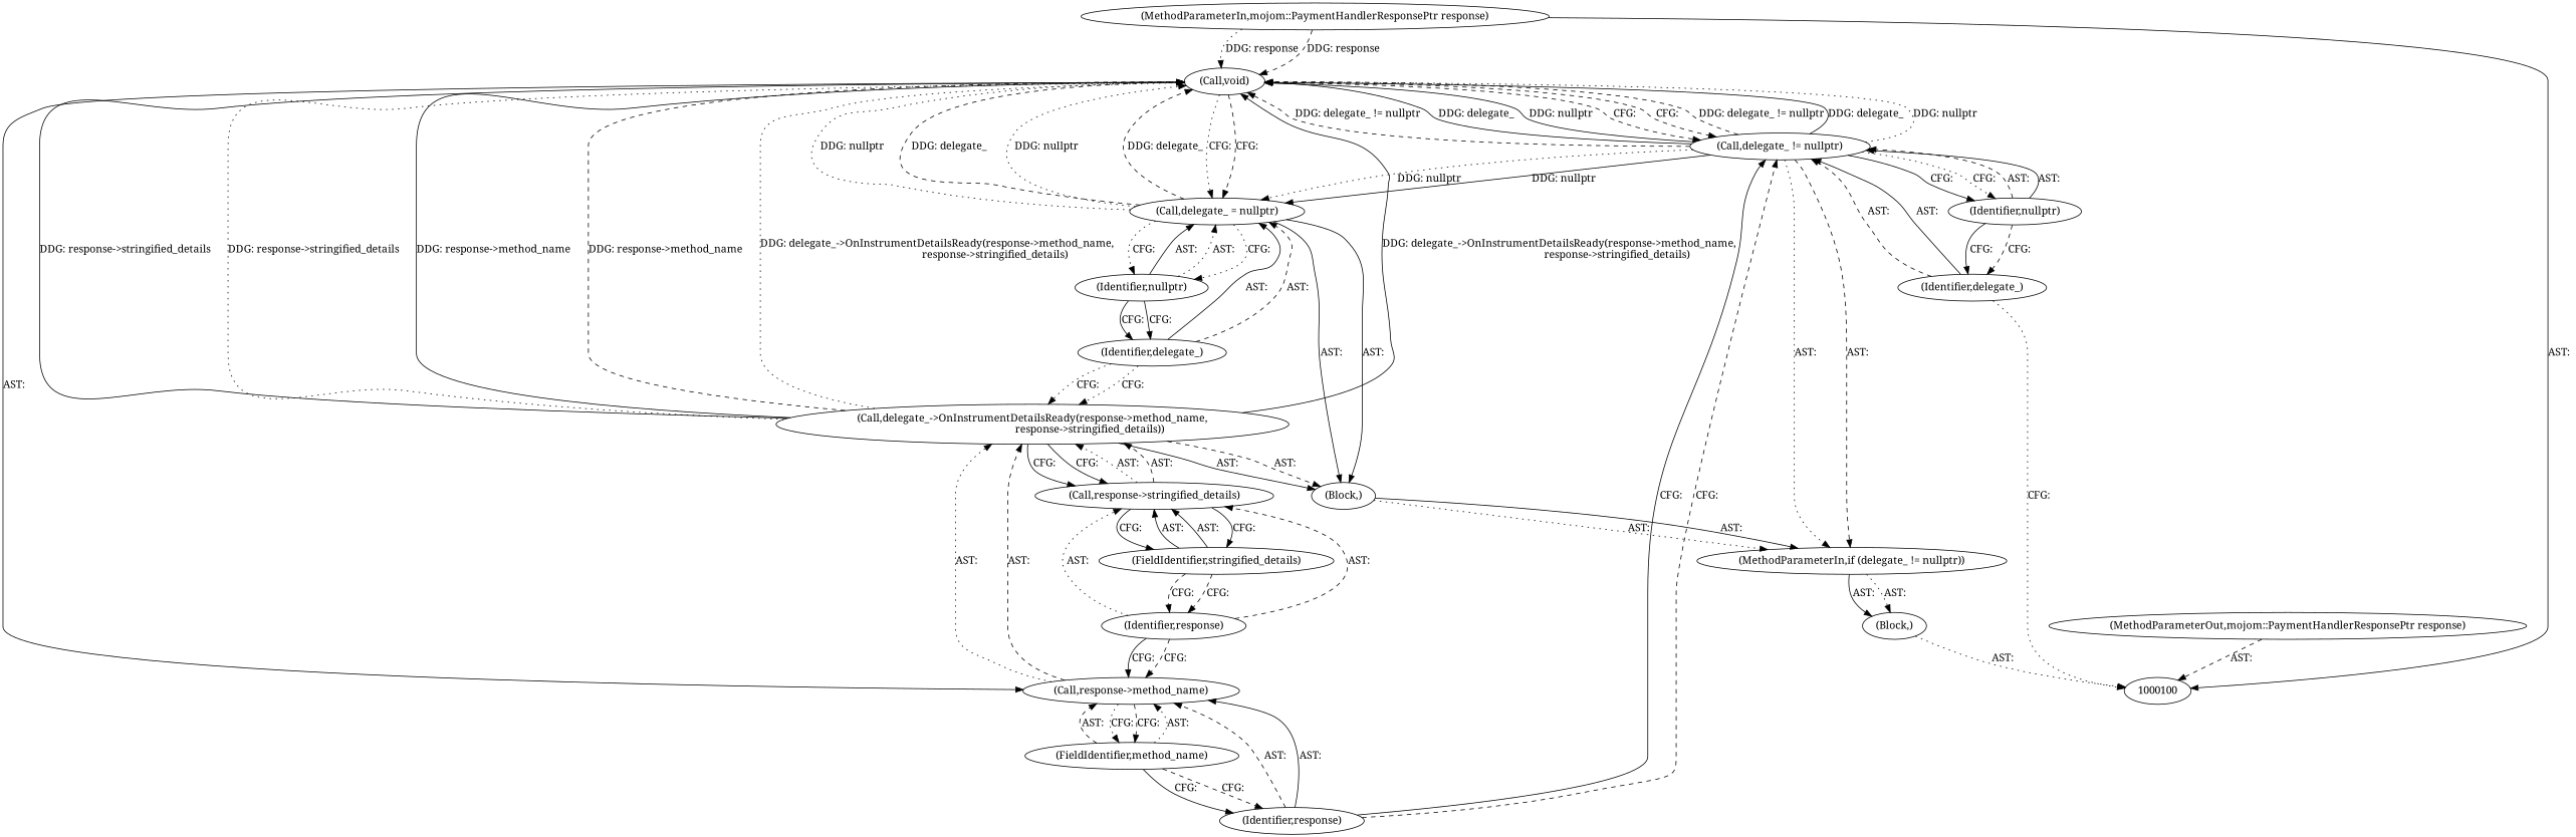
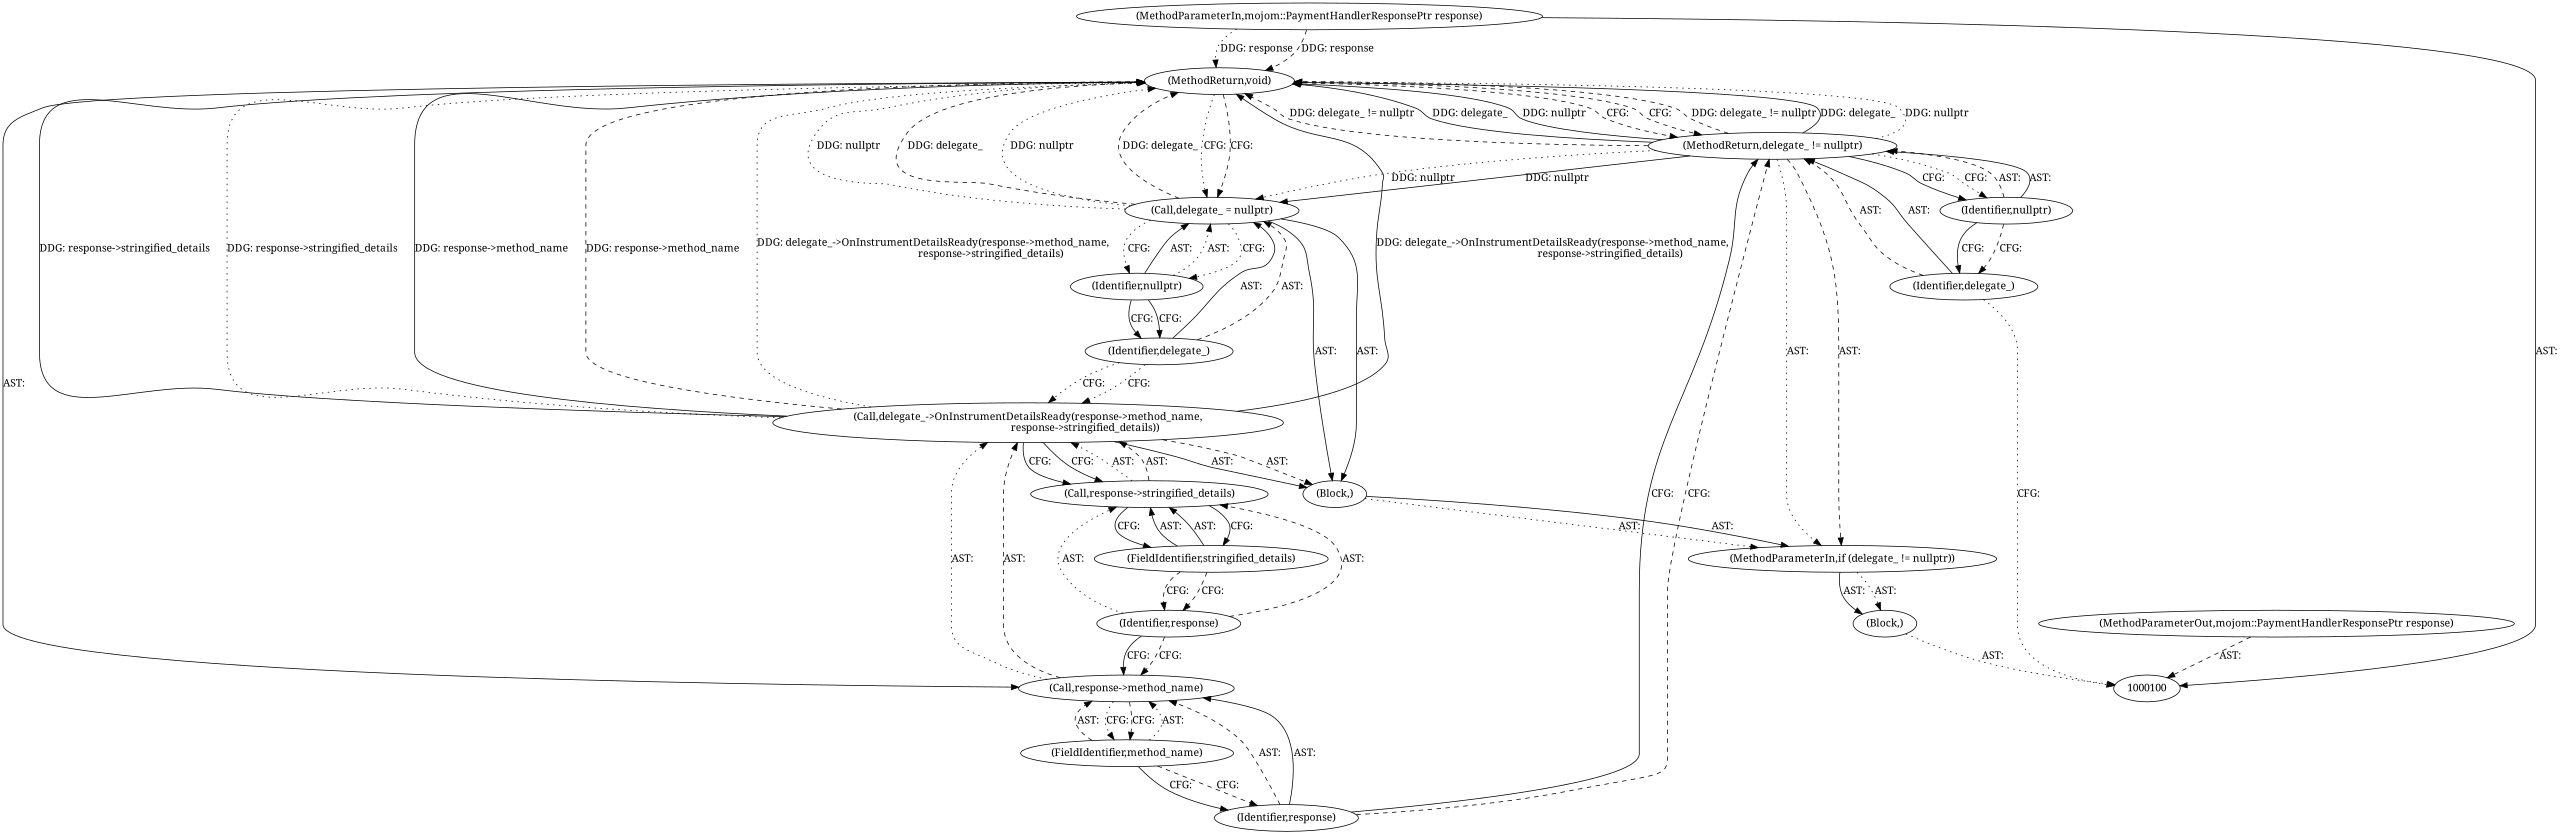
  digraph {
    fontname="Noto Serif"
    node [fontname="Noto Serif"]
    edge [fontname="Noto Serif" style=solid]
-   n1 [label="(Call,void)"]
-   n2 [label="(Call,delegate_ != nullptr)"]
+   n1 [label="(MethodReturn,void)"]
+   n2 [label="(MethodReturn,delegate_ != nullptr)"]
    n3 [label="(Call,delegate_ = nullptr)"]
    n4 [label="(Call,response->method_name)"]
    n5 [label="(Identifier,nullptr)"]
    n6 [label="(MethodParameterIn,if (delegate_ != nullptr))"]
    n7 [label="(Block,)"]
    n8 [label="(Identifier,nullptr)"]
    n9 [label="(Block,)"]
    1000100
    n11 [label="(MethodParameterIn,mojom::PaymentHandlerResponsePtr response)"]
    n12 [label="(MethodParameterOut,mojom::PaymentHandlerResponsePtr response)"]
    n13 [label="(Identifier,delegate_)"]
    n14 [label="(Call,delegate_->OnInstrumentDetailsReady(response->method_name,\n                                         response->stringified_details))"]
    n15 [label="(FieldIdentifier,method_name)"]
    n16 [label="(Call,response->stringified_details)"]
    n17 [label="(Identifier,response)"]
    n18 [label="(FieldIdentifier,stringified_details)"]
    n19 [label="(Identifier,response)"]
    n20 [label="(Identifier,delegate_)"]
    n1 -> n2 [label="CFG: " style=dashed]
    n1 -> n2 [label="CFG: " style=dashed]
    n1 -> n3 [label="CFG: " style=dotted]
    n1 -> n3 [label="CFG: " style=dashed]
    n1 -> n4 [label="AST: "]
    n2 -> n1 [label="DDG: delegate_ != nullptr" style=dashed]
    n2 -> n1 [label="DDG: delegate_"]
    n2 -> n1 [label="DDG: nullptr" style=dotted]
    n2 -> n1 [label="DDG: delegate_ != nullptr" style=dashed]
    n2 -> n1 [label="DDG: delegate_"]
    n2 -> n1 [label="DDG: nullptr"]
    n2 -> n3 [label="DDG: nullptr"]
    n2 -> n3 [label="DDG: nullptr" style=dotted]
    n2 -> n5 [label="CFG: "]
    n2 -> n5 [label="CFG: " style=dotted]
    n2 -> n6 [label="AST: " style=dashed]
    n2 -> n6 [label="AST: " style=dotted]
    n3 -> n1 [label="DDG: nullptr" style=dotted]
    n3 -> n1 [label="DDG: delegate_" style=dashed]
    n3 -> n1 [label="DDG: nullptr" style=dotted]
    n3 -> n1 [label="DDG: delegate_" style=dashed]
    n3 -> n7 [label="AST: "]
    n3 -> n7 [label="AST: "]
    n3 -> n8 [label="CFG: " style=dotted]
    n3 -> n8 [label="CFG: " style=dotted]
    n4 -> n14 [label="AST: " style=dotted]
    n4 -> n14 [label="AST: " style=dashed]
    n4 -> n15 [label="CFG: " style=dotted]
    n4 -> n15 [label="CFG: " style=dashed]
    n5 -> n2 [label="AST: " style=dashed]
    n5 -> n2 [label="AST: "]
    n5 -> n13 [label="CFG: " style=dashed]
    n5 -> n13 [label="CFG: "]
    n6 -> n9 [label="AST: "]
    n6 -> n9 [label="AST: " style=dotted]
    n7 -> n6 [label="AST: " style=dotted]
    n7 -> n6 [label="AST: "]
    n8 -> n3 [label="AST: "]
    n8 -> n3 [label="AST: " style=dotted]
    n8 -> n20 [label="CFG: "]
    n8 -> n20 [label="CFG: "]
    n9 -> 1000100 [label="AST: " style=dotted]
    n11 -> n1 [label="DDG: response" style=dotted]
    n11 -> n1 [label="DDG: response" style=dashed]
    n11 -> 1000100 [label="AST: "]
    n12 -> 1000100 [label="AST: " style=dashed]
    n13 -> n2 [label="AST: " style=dashed]
    n13 -> n2 [label="AST: "]
    n13 -> 1000100 [label="CFG: " style=dotted]
    n14 -> n1 [label="DDG: delegate_->OnInstrumentDetailsReady(response->method_name,\n                                         response->stringified_details)"]
    n14 -> n1 [label="DDG: response->stringified_details"]
    n14 -> n1 [label="DDG: response->method_name" style=dashed]
    n14 -> n1 [label="DDG: delegate_->OnInstrumentDetailsReady(response->method_name,\n                                         response->stringified_details)" style=dotted]
    n14 -> n1 [label="DDG: response->stringified_details" style=dotted]
    n14 -> n1 [label="DDG: response->method_name"]
    n14 -> n7 [label="AST: " style=dashed]
    n14 -> n7 [label="AST: "]
    n14 -> n16 [label="CFG: "]
    n14 -> n16 [label="CFG: "]
    n15 -> n4 [label="AST: " style=dotted]
    n15 -> n4 [label="AST: " style=dashed]
    n15 -> n17 [label="CFG: " style=dashed]
    n15 -> n17 [label="CFG: "]
    n16 -> n14 [label="AST: " style=dotted]
    n16 -> n14 [label="AST: " style=dashed]
    n16 -> n18 [label="CFG: "]
    n16 -> n18 [label="CFG: "]
    n17 -> n2 [label="CFG: "]
    n17 -> n2 [label="CFG: " style=dashed]
    n17 -> n4 [label="AST: "]
    n17 -> n4 [label="AST: " style=dashed]
    n18 -> n16 [label="AST: "]
    n18 -> n16 [label="AST: "]
    n18 -> n19 [label="CFG: " style=dashed]
    n18 -> n19 [label="CFG: " style=dashed]
    n19 -> n4 [label="CFG: "]
    n19 -> n4 [label="CFG: " style=dashed]
    n19 -> n16 [label="AST: " style=dashed]
    n19 -> n16 [label="AST: " style=dotted]
    n20 -> n3 [label="AST: "]
    n20 -> n3 [label="AST: " style=dashed]
    n20 -> n14 [label="CFG: " style=dotted]
    n20 -> n14 [label="CFG: " style=dotted]
  }
